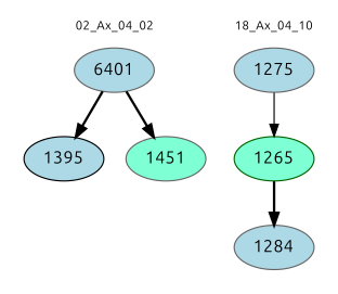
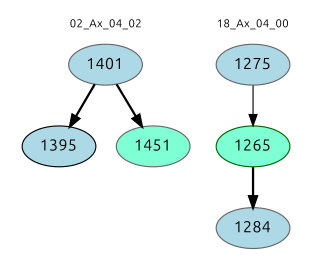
  digraph {
    fontname=Ubuntu
    node [color=gray40 fillcolor=lightblue fontname=Ubuntu style=filled]
    edge [color=black fontname=Ubuntu style=bold]
-   n1 [label=6401]
+   n1 [label=1401]
    n2 [color=black label=1395]
    n3 [fillcolor=aquamarine label=1451]
    n4 [color=darkgreen fillcolor=aquamarine label=1265]
    n5 [label=1275]
    n6 [label=1284]
    subgraph cluster_1 {
      color=white
      fontsize=10
      label="02_Ax_04_02"
      n1
      n2
      n3
    }
    subgraph cluster_2 {
      color=white
      fontsize=10
-     label="18_Ax_04_10"
+     label="18_Ax_04_00"
      n4
      n5
      n6
    }
    n1 -> n2
    n1 -> n3
    n4 -> n6
    n5 -> n4 [style=solid]
  }
